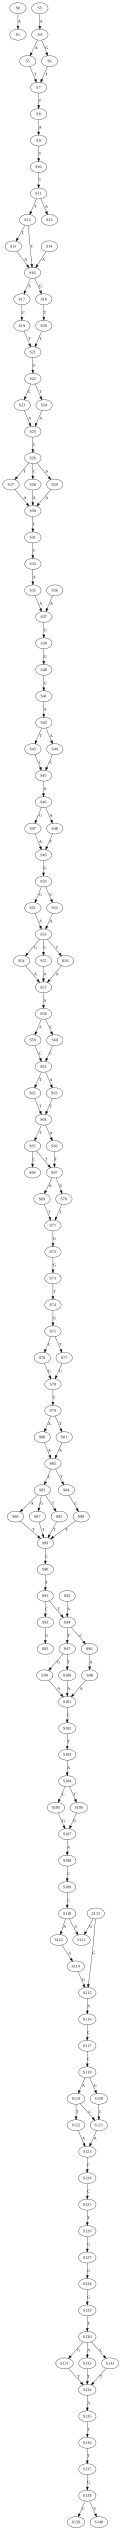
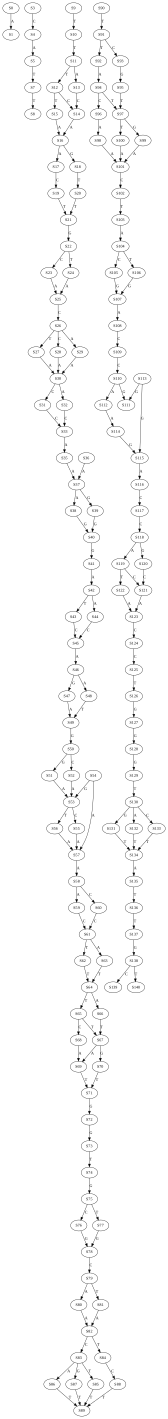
  strict digraph {
    fontname="Liberation Serif"
    node [fontname="Liberation Serif"]
    edge [fontname="Liberation Serif"]
    S0
    S1
    S3
    S4
    S5
-   S6
    S7
    S8
    S9
    S10
    S11
    S12
    S13
    S14
    S15
    S16
    S17
    S18
    S19
    S20
    S21
    S22
    S23
    S24
    S25
    S26
    S27
    S28
    S29
    S30
    S31
+   S32
    S33
    S35
    S37
    S36
+   S38
    S39
    S40
    S41
    S42
    S43
    S44
    S45
    S46
    S47
    S48
    S49
    S50
    S51
    S52
    S53
    S54
    S55
    S56
    S57
    S58
    S59
    S60
    S61
    S62
    S63
    S64
    S65
    S66
    S67
    S68
    S69
    S70
    S71
    S72
    S73
    S74
    S75
    S76
    S77
    S78
    S79
    S80
    S81
    S82
    S83
    S84
    S85
    S86
    S87
    S88
    S89
    S90
    S91
    S92
    S93
    S94
    S95
    S96
    S97
    S98
    S99
    S100
    S101
    S102
    S103
    S104
    S105
    S106
    S107
    S108
    S109
    S110
    S111
    S112
    S114
    S113
    S115
    S116
    S117
    S118
    S119
    S120
    S121
    S122
    S123
    S124
    S125
    S126
    S127
    S128
    S129
    S130
    S131
    S132
    S133
    S134
    S135
    S136
    S137
    S138
    S139
    S140
    S0 -> S1 [label=A]
-   S3 -> S4 [label=A]
+   S3 -> S4 [label=C]
    S4 -> S5 [label=A]
-   S4 -> S6 [label=G]
    S5 -> S7 [label=T]
-   S6 -> S7 [label=T]
    S7 -> S8 [label=T]
-   S8 -> S9 [label=A]
    S9 -> S10 [label=T]
    S10 -> S11 [label=T]
    S11 -> S12 [label=T]
    S11 -> S13 [label=A]
-   S12 -> S16 [label=C]
+   S12 -> S14 [label=C]
    S12 -> S15 [label=T]
+   S13 -> S14 [label=C]
    S14 -> S16 [label=A]
    S15 -> S16 [label=A]
    S16 -> S17 [label=A]
    S16 -> S18 [label=G]
    S17 -> S19 [label=C]
    S18 -> S20 [label=T]
    S19 -> S21 [label=T]
    S20 -> S21 [label=T]
    S21 -> S22 [label=G]
    S22 -> S23 [label=C]
    S22 -> S24 [label=T]
    S23 -> S25 [label=A]
    S24 -> S25 [label=A]
    S25 -> S26 [label=C]
    S26 -> S27 [label=T]
    S26 -> S28 [label=C]
    S26 -> S29 [label=A]
    S27 -> S30 [label=A]
    S28 -> S30 [label=A]
    S29 -> S30 [label=A]
    S30 -> S31 [label=C]
+   S30 -> S32 [label=A]
    S31 -> S33 [label=C]
+   S32 -> S33 [label=C]
    S33 -> S35 [label=A]
    S35 -> S37 [label=A]
+   S37 -> S38 [label=A]
    S37 -> S39 [label=G]
    S36 -> S37 [label=A]
+   S38 -> S40 [label=G]
    S39 -> S40 [label=G]
    S40 -> S41 [label=G]
    S41 -> S42 [label=A]
    S42 -> S43 [label=T]
    S42 -> S44 [label=A]
    S43 -> S45 [label=C]
    S44 -> S45 [label=C]
    S45 -> S46 [label=A]
    S46 -> S47 [label=G]
    S46 -> S48 [label=A]
    S47 -> S49 [label=A]
    S48 -> S49 [label=T]
    S49 -> S50 [label=G]
    S50 -> S51 [label=G]
    S50 -> S52 [label=C]
    S51 -> S53 [label=A]
    S52 -> S53 [label=A]
-   S53 -> S54 [label=G]
+   S54 -> S53 [label=G]
    S53 -> S55 [label=C]
    S53 -> S56 [label=T]
    S54 -> S57 [label=A]
    S55 -> S57 [label=A]
    S56 -> S57 [label=A]
    S57 -> S58 [label=A]
    S58 -> S59 [label=A]
    S58 -> S60 [label=C]
    S59 -> S61 [label=C]
    S60 -> S61 [label=C]
    S61 -> S62 [label=T]
    S61 -> S63 [label=A]
    S62 -> S64 [label=T]
    S63 -> S64 [label=T]
    S64 -> S65 [label=T]
    S64 -> S66 [label=A]
    S65 -> S67 [label=T]
    S65 -> S68 [label=C]
    S66 -> S67 [label=T]
    S67 -> S69 [label=A]
    S67 -> S70 [label=G]
+   S68 -> S69 [label=A]
    S69 -> S71 [label=T]
    S70 -> S71 [label=T]
    S71 -> S72 [label=G]
    S72 -> S73 [label=G]
    S73 -> S74 [label=T]
    S74 -> S75 [label=G]
    S75 -> S76 [label=C]
    S75 -> S77 [label=T]
    S76 -> S78 [label=G]
    S77 -> S78 [label=G]
    S78 -> S79 [label=C]
    S79 -> S80 [label=A]
    S79 -> S81 [label=T]
    S80 -> S82 [label=A]
    S81 -> S82 [label=A]
    S82 -> S83 [label=C]
    S82 -> S84 [label=T]
    S83 -> S85 [label=T]
    S83 -> S86 [label=A]
    S83 -> S87 [label=G]
    S84 -> S88 [label=C]
    S85 -> S89 [label=T]
    S86 -> S89 [label=T]
    S87 -> S89 [label=T]
    S88 -> S89 [label=T]
-   S89 -> S90 [label=C]
    S90 -> S91 [label=T]
-   S91 -> S94 [label=T]
+   S91 -> S92 [label=T]
    S91 -> S93 [label=C]
    S92 -> S94 [label=A]
    S93 -> S95 [label=G]
    S94 -> S96 [label=C]
    S94 -> S97 [label=T]
+   S95 -> S97 [label=T]
    S96 -> S98 [label=A]
    S97 -> S99 [label=G]
    S97 -> S100 [label=T]
    S98 -> S101 [label=A]
    S99 -> S101 [label=A]
    S100 -> S101 [label=A]
    S101 -> S102 [label=C]
    S102 -> S103 [label=T]
    S103 -> S104 [label=A]
    S104 -> S105 [label=C]
    S104 -> S106 [label=T]
    S105 -> S107 [label=G]
    S106 -> S107 [label=G]
    S107 -> S108 [label=A]
    S108 -> S109 [label=C]
    S109 -> S110 [label=C]
    S110 -> S111 [label=G]
    S110 -> S112 [label=A]
    S112 -> S114 [label=A]
    S114 -> S115 [label=G]
    S113 -> S111 [label=G]
    S113 -> S115 [label=G]
    S115 -> S116 [label=A]
    S116 -> S117 [label=C]
    S117 -> S118 [label=C]
    S118 -> S119 [label=A]
    S118 -> S120 [label=G]
    S119 -> S121 [label=C]
    S119 -> S122 [label=T]
    S120 -> S121 [label=C]
    S121 -> S123 [label=A]
    S122 -> S123 [label=A]
    S123 -> S124 [label=C]
    S124 -> S125 [label=C]
    S125 -> S126 [label=T]
    S126 -> S127 [label=G]
    S127 -> S128 [label=G]
    S128 -> S129 [label=G]
    S129 -> S130 [label=T]
    S130 -> S131 [label=G]
    S130 -> S132 [label=A]
    S130 -> S133 [label=C]
    S131 -> S134 [label=T]
    S132 -> S134 [label=T]
    S133 -> S134 [label=T]
    S134 -> S135 [label=A]
    S135 -> S136 [label=T]
    S136 -> S137 [label=T]
    S137 -> S138 [label=G]
    S138 -> S139 [label=C]
    S138 -> S140 [label=T]
  }
